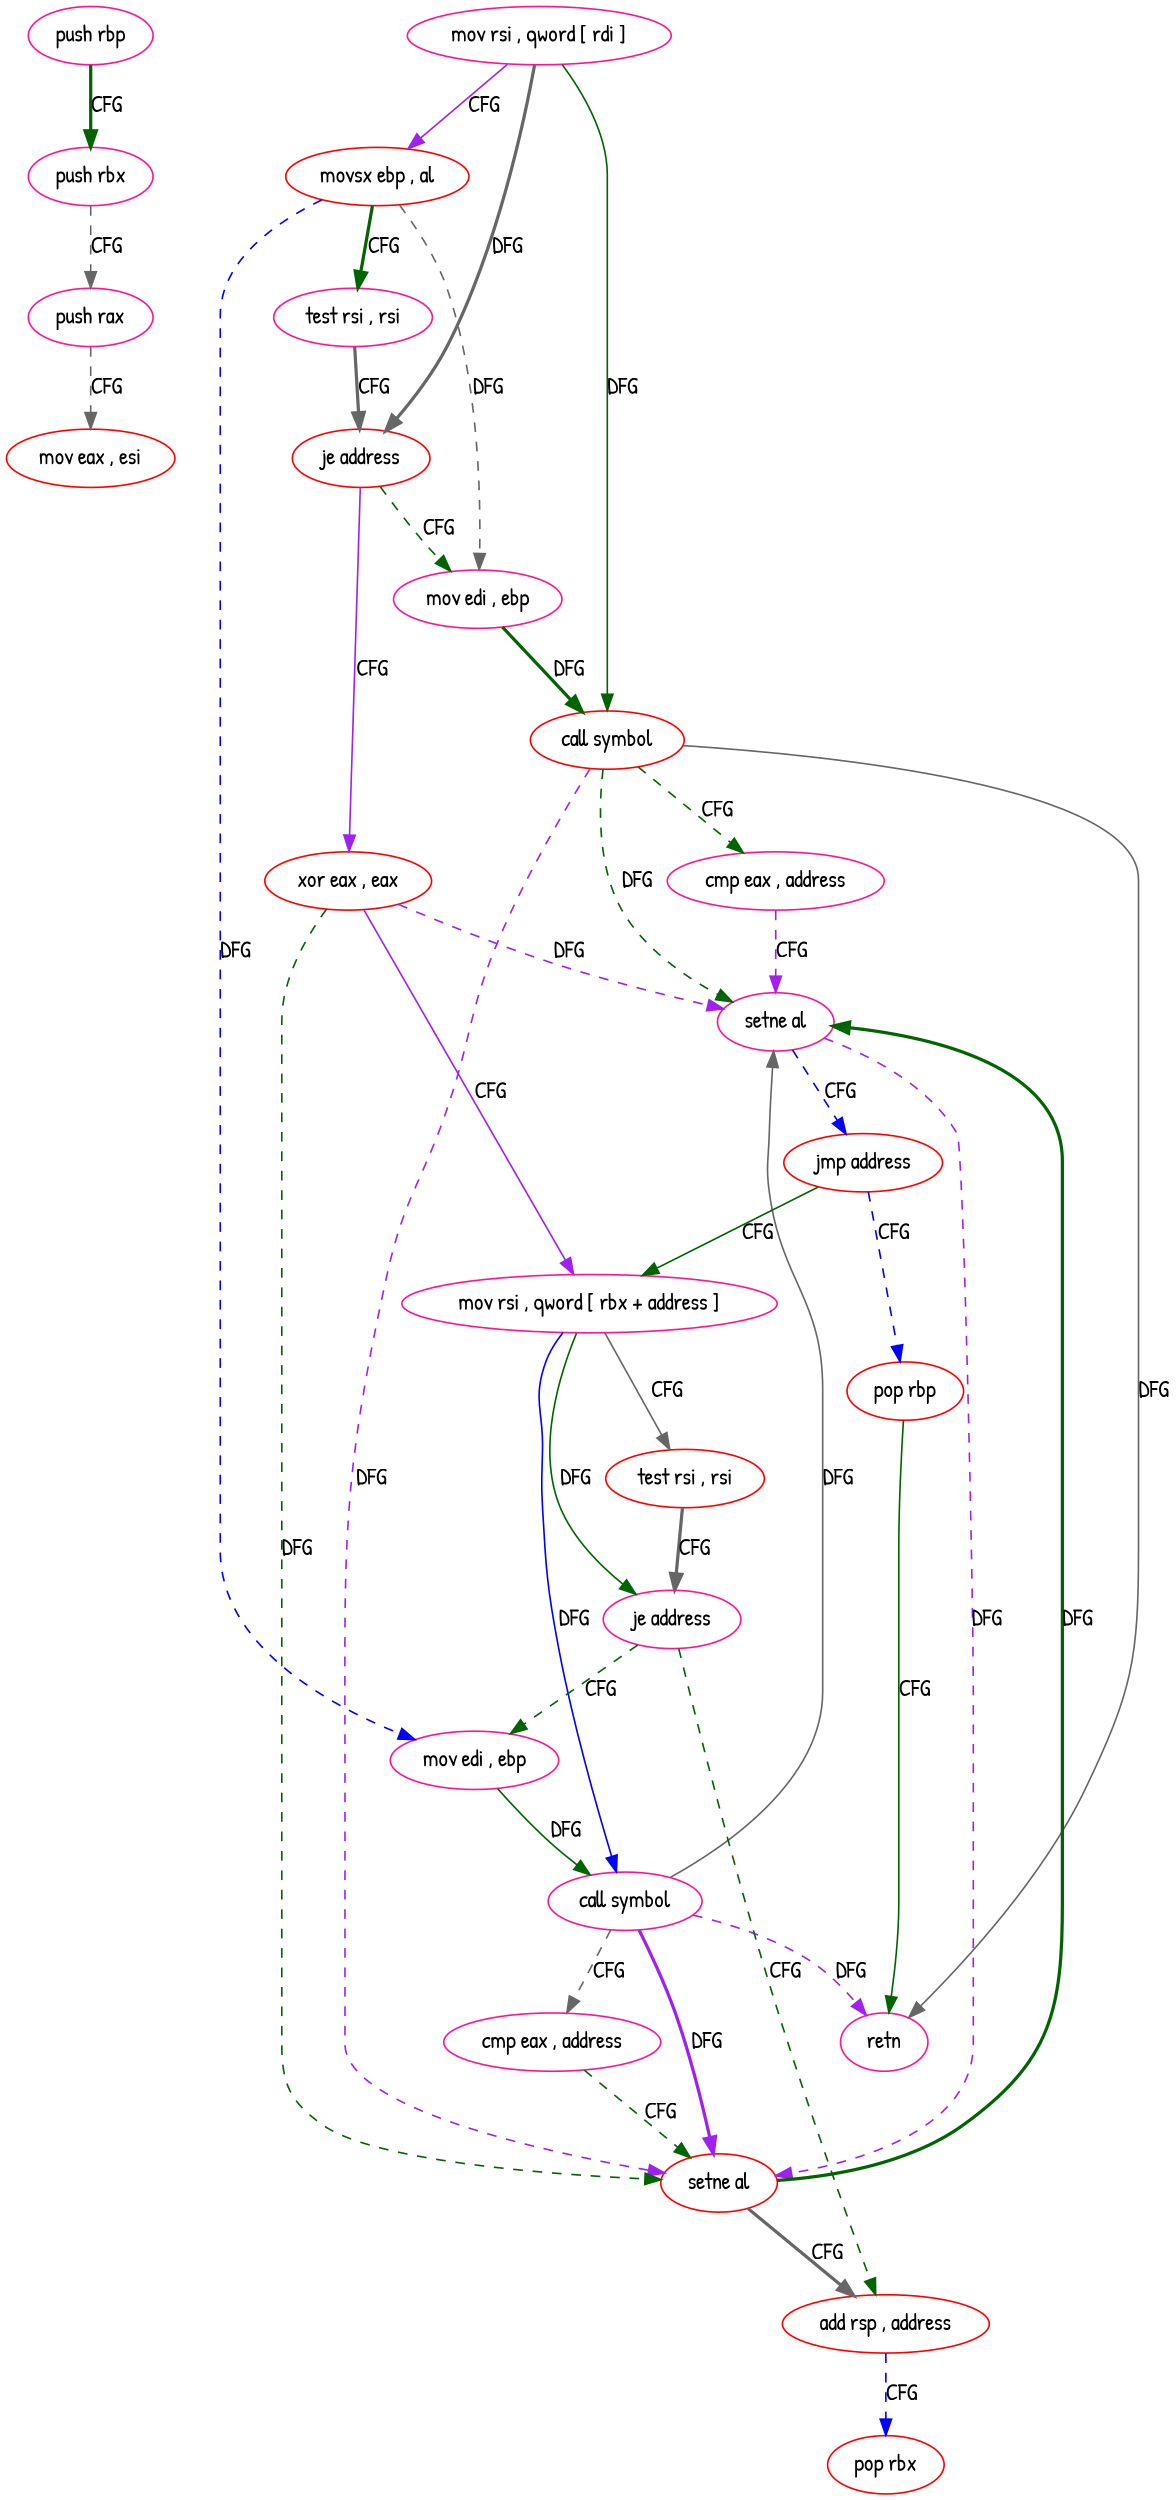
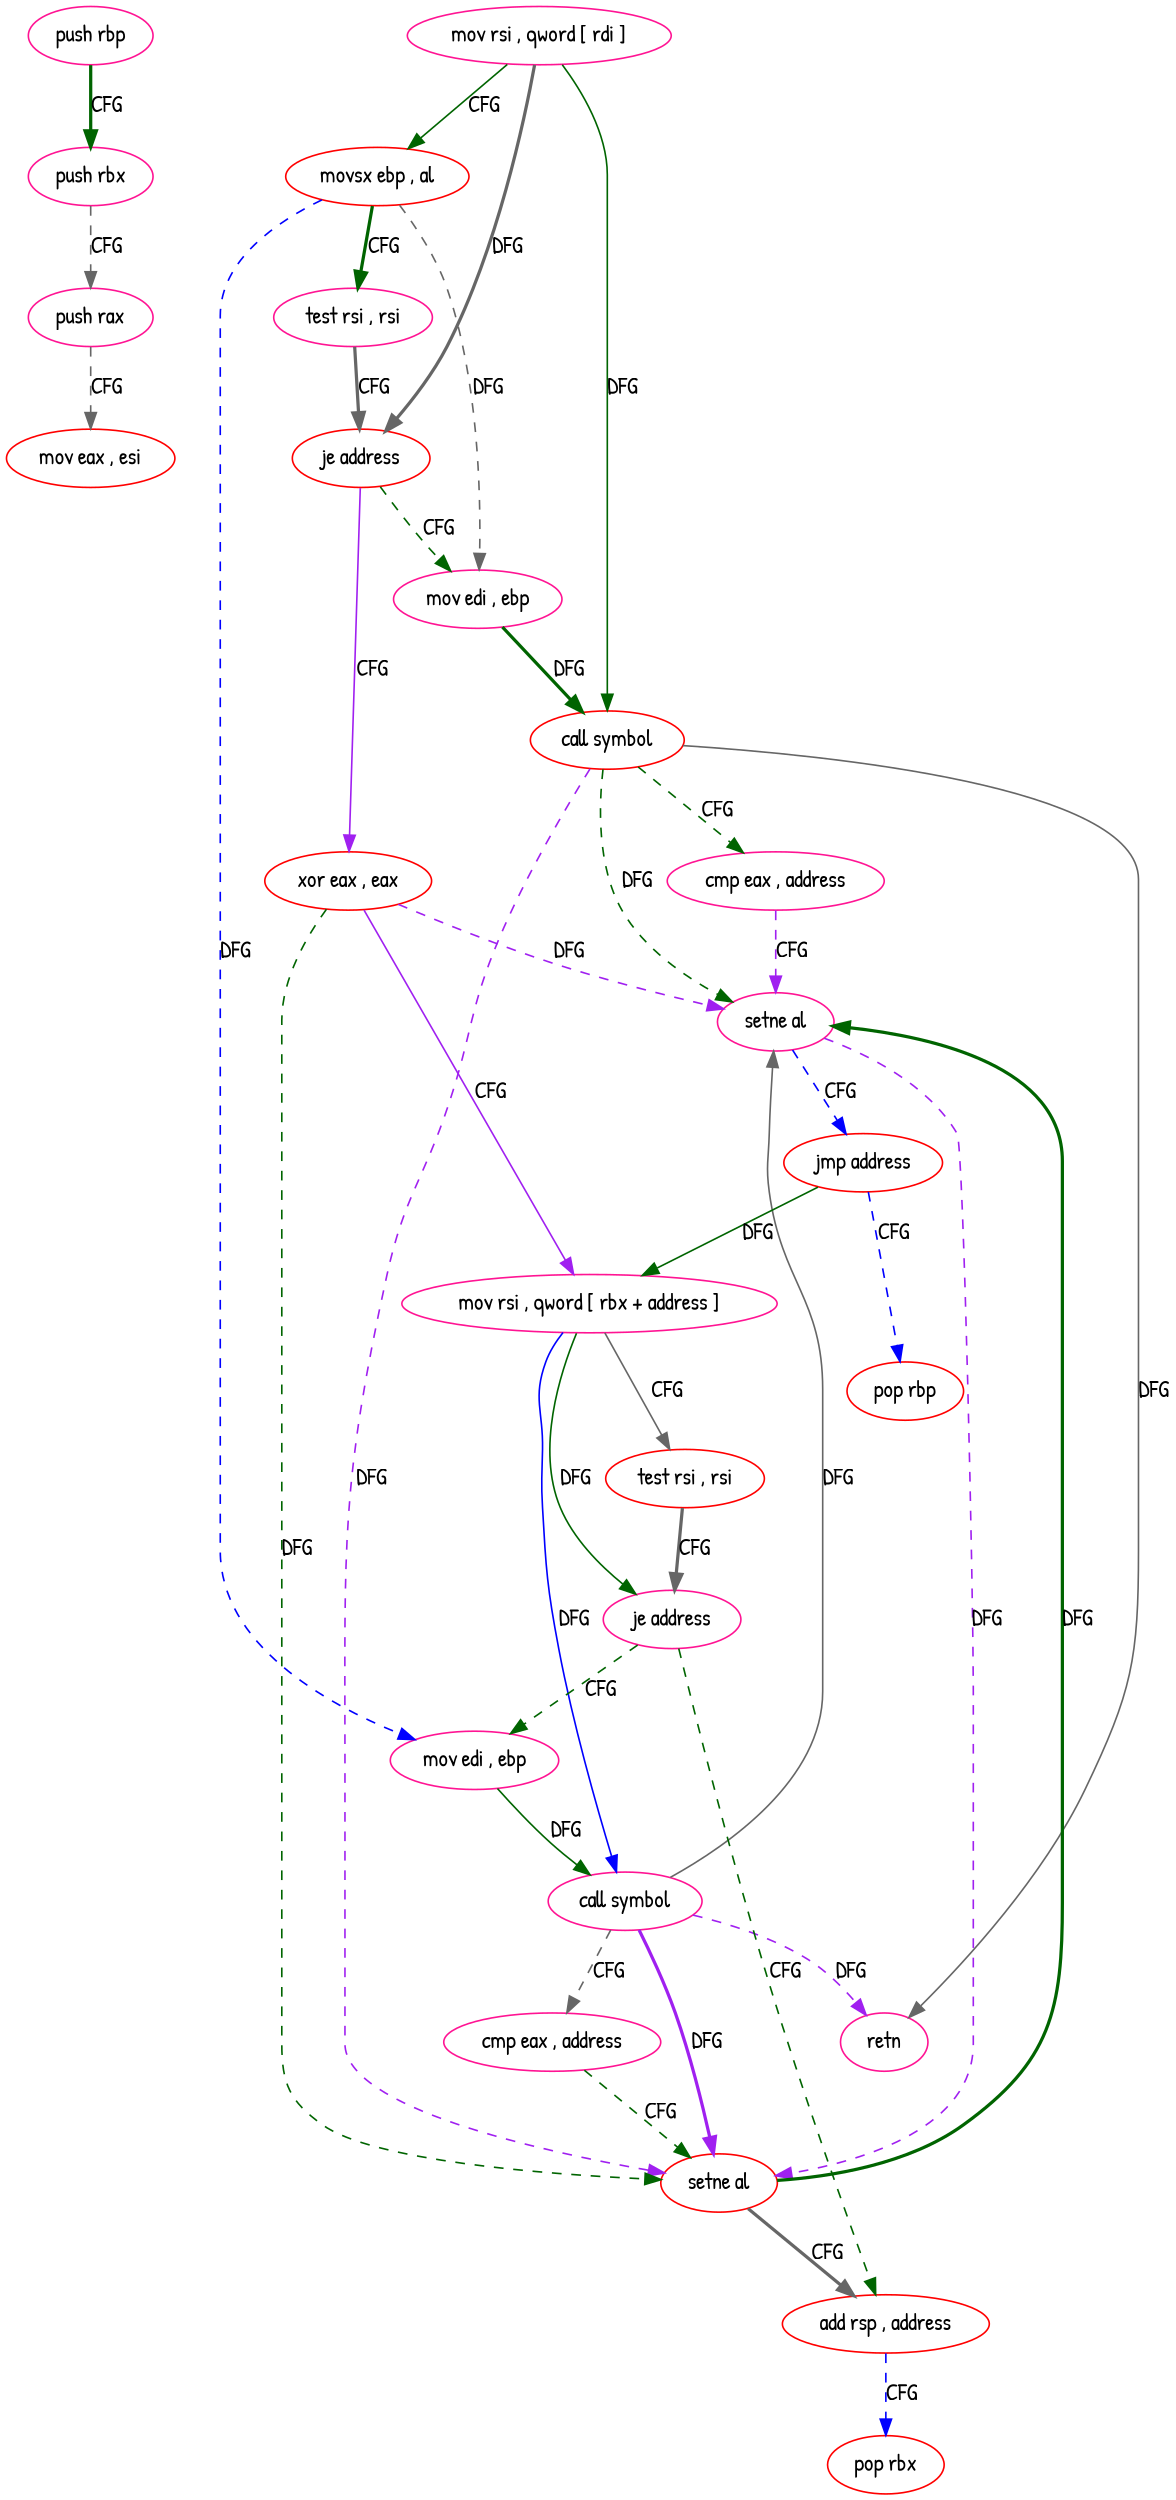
  digraph {
    fontname="Patrick Hand"
    node [color=deeppink fontname="Patrick Hand"]
    edge [color=darkgreen fontname="Patrick Hand" style=dashed]
    n1 [label="push rbp"]
    n2 [label="push rbx"]
    n3 [label="push rax"]
    n4 [color=red label="mov eax , esi"]
    n5 [color=red label="movsx ebp , al"]
    n6 [label="test rsi , rsi"]
    n7 [label="mov edi , ebp"]
    n8 [label="mov edi , ebp"]
    n9 [label="mov rsi , qword [ rdi ]"]
    n10 [color=red label="je address"]
    n11 [color=red label="call symbol"]
    n12 [label="mov rsi , qword [ rbx + address ]"]
    n13 [label="call symbol"]
    n14 [color=red label="test rsi , rsi"]
    n15 [label="je address"]
    n16 [color=red label="xor eax , eax"]
    n17 [label="setne al"]
    n18 [label=retn]
    n19 [color=red label="setne al"]
    n20 [label="cmp eax , address"]
    n21 [color=red label="jmp address"]
    n22 [color=red label="add rsp , address"]
    n23 [label="cmp eax , address"]
    n24 [color=red label="pop rbp"]
    n25 [color=red label="pop rbx"]
    n1 -> n2 [label=CFG style=bold]
    n2 -> n3 [color=gray40 label=CFG]
    n3 -> n4 [color=gray40 label=CFG]
    n5 -> n6 [label=CFG style=bold]
    n5 -> n7 [color=gray40 label=DFG]
    n5 -> n8 [color=blue label=DFG]
    n6 -> n10 [color=gray40 label=CFG style=bold]
    n7 -> n11 [label=DFG style=bold]
    n8 -> n13 [label=DFG style=solid]
-   n9 -> n5 [color=purple label=CFG style=solid]
+   n9 -> n5 [label=CFG style=solid]
    n9 -> n10 [color=gray40 label=DFG style=bold]
    n9 -> n11 [label=DFG style=solid]
    n10 -> n7 [label=CFG]
    n10 -> n16 [color=purple label=CFG style=solid]
    n11 -> n17 [label=DFG]
    n11 -> n18 [color=gray40 label=DFG style=solid]
    n11 -> n19 [color=purple label=DFG]
    n11 -> n20 [label=CFG]
    n12 -> n13 [color=blue label=DFG style=solid]
    n12 -> n14 [color=gray40 label=CFG style=solid]
    n12 -> n15 [label=DFG style=solid]
    n13 -> n17 [color=gray40 label=DFG style=solid]
    n13 -> n18 [color=purple label=DFG]
    n13 -> n19 [color=purple label=DFG style=bold]
    n13 -> n23 [color=gray40 label=CFG]
    n14 -> n15 [color=gray40 label=CFG style=bold]
    n15 -> n8 [label=CFG]
    n15 -> n22 [label=CFG]
    n16 -> n12 [color=purple label=CFG style=solid]
    n16 -> n17 [color=purple label=DFG]
    n16 -> n19 [label=DFG]
    n17 -> n19 [color=purple label=DFG]
    n17 -> n21 [color=blue label=CFG]
    n19 -> n17 [label=DFG style=bold]
    n19 -> n22 [color=gray40 label=CFG style=bold]
    n20 -> n17 [color=purple label=CFG]
-   n21 -> n12 [label=CFG style=solid]
+   n21 -> n12 [label=DFG style=solid]
    n21 -> n24 [color=blue label=CFG]
    n22 -> n25 [color=blue label=CFG]
    n23 -> n19 [label=CFG]
-   n24 -> n18 [label=CFG style=solid]
  }
